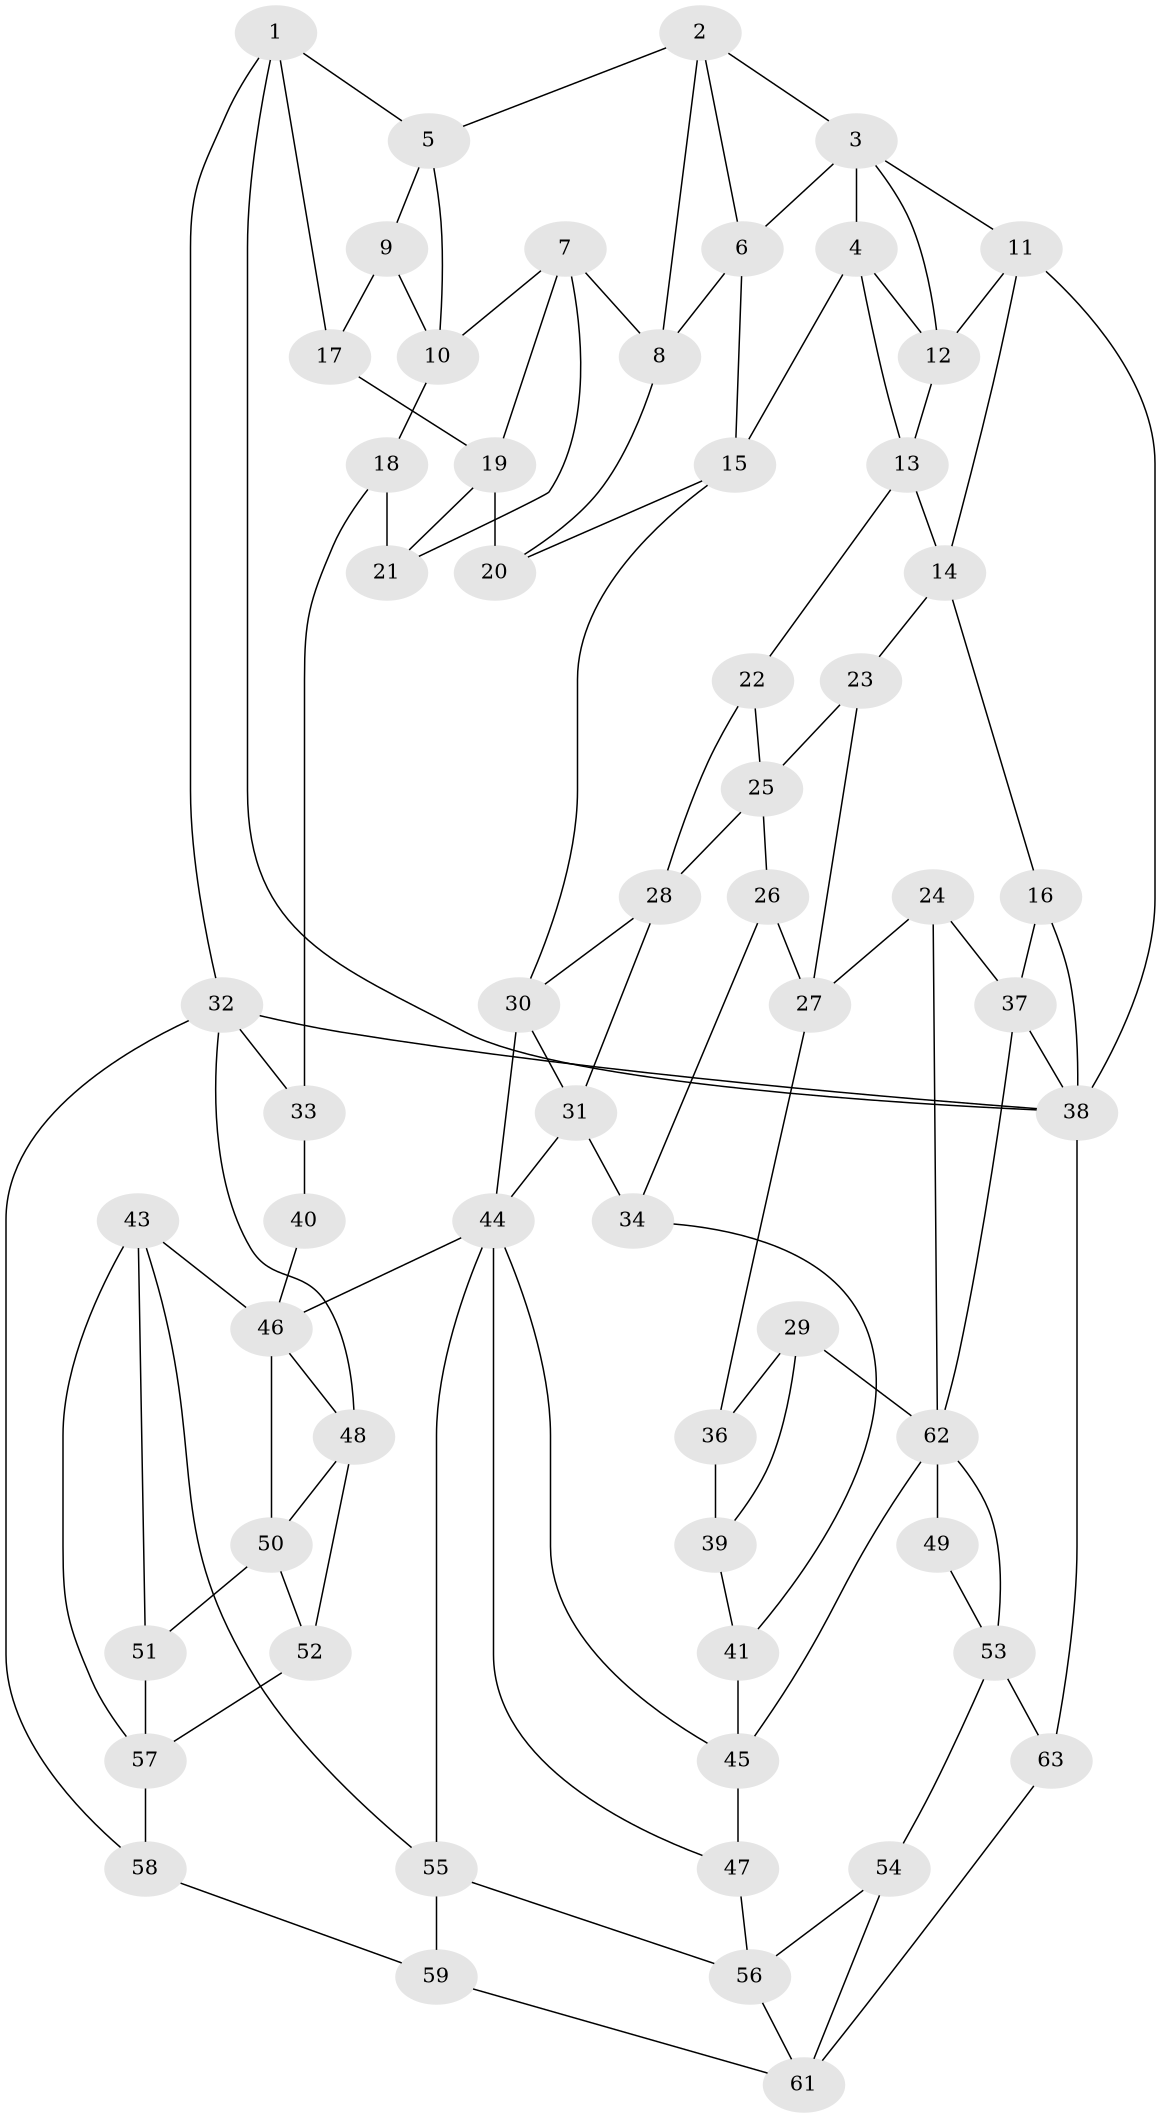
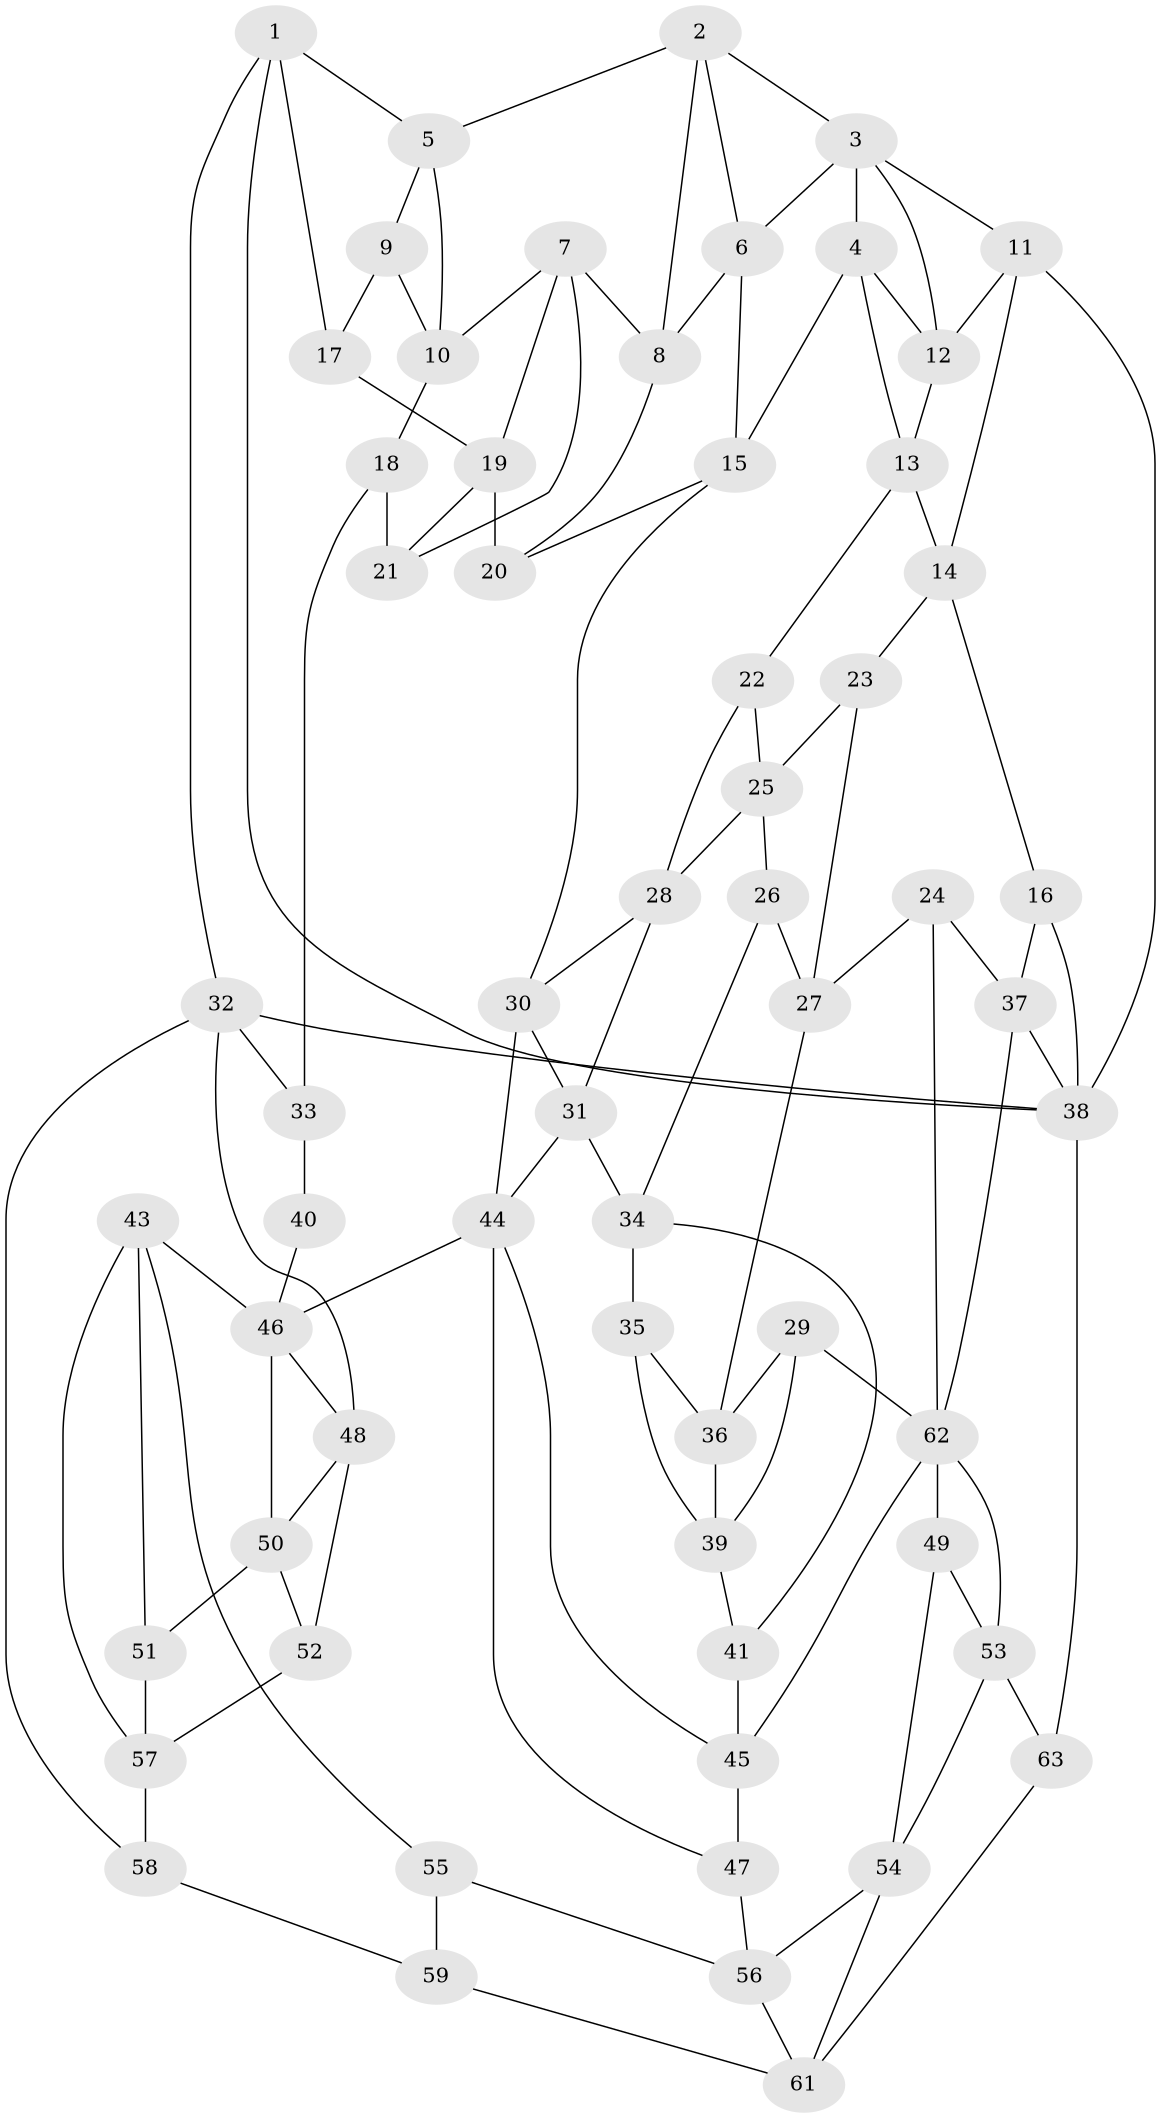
  graph {
    node [color=gray90 style=filled]
    edge [weight=1.0]
    1
    5
    17
    32
    38
    9
    10
    19
    33
    48
    58
    n12 [label=63]
    2
    3
    6
    8
    4
    11
    12
    15
    20
    13
    14
    22
    30
    18
    7
    21
    16
    23
    25
    28
    37
    27
    31
    44
    n37 [label=62]
    40
    46
    26
    36
    24
    45
    49
    53
    34
+   35
    41
    39
    29
    55
    47
    50
    52
    59
    61
    54
    43
    51
    57
    56
    1 -- 5
    1 -- 17
    1 -- 32
    1 -- 38
    5 -- 9
    5 -- 10
    17 -- 19
    32 -- 38
    32 -- 33
    32 -- 48
    32 -- 58
    38 -- n12
    9 -- 17 [weight=2.0]
    9 -- 10
    10 -- 18
    19 -- 20
    19 -- 21
    33 -- 40
    48 -- 50
    48 -- 52
    58 -- 59
    n12 -- 61
    2 -- 5
    2 -- 3
    2 -- 6
    2 -- 8
    3 -- 6
    3 -- 4
    3 -- 11
    3 -- 12
    6 -- 8
    6 -- 15
    8 -- 20
    4 -- 12
    4 -- 15
    4 -- 13
    11 -- 38
    11 -- 12
    11 -- 14
    12 -- 13
    15 -- 20
    15 -- 30
    13 -- 14
    13 -- 22
    14 -- 16
    14 -- 23
    22 -- 25
    22 -- 28
    30 -- 31
    30 -- 44
    18 -- 33
    18 -- 21
    7 -- 10
    7 -- 19
    7 -- 8
    7 -- 21
    16 -- 38
    16 -- 37
    23 -- 25
    23 -- 27
    25 -- 28
    25 -- 26
    28 -- 30
    28 -- 31
    37 -- 38
    37 -- n37
    27 -- 36
    31 -- 44
    31 -- 34
    44 -- 46
    44 -- 45
-   44 -- 55
    44 -- 47
    n37 -- 45
    n37 -- 49
    n37 -- 53
    40 -- 46 [weight=2.0]
    46 -- 48
    46 -- 50
    26 -- 27
    26 -- 34
    36 -- 39
    24 -- 37
    24 -- 27
    24 -- n37
    45 -- 47 [weight=2.0]
    49 -- 53
+   49 -- 54
    53 -- n12
    53 -- 54
+   34 -- 35
    34 -- 41
+   35 -- 36
+   35 -- 39
    41 -- 45 [weight=2.0]
    39 -- 41
    29 -- n37
    29 -- 36
    29 -- 39
    55 -- 59
    55 -- 56
    47 -- 56
    50 -- 52
    50 -- 51
    52 -- 57
    59 -- 61
    54 -- 61
    54 -- 56
    43 -- 46
    43 -- 55
    43 -- 51
    43 -- 57
    51 -- 57
    57 -- 58
    56 -- 61
  }
